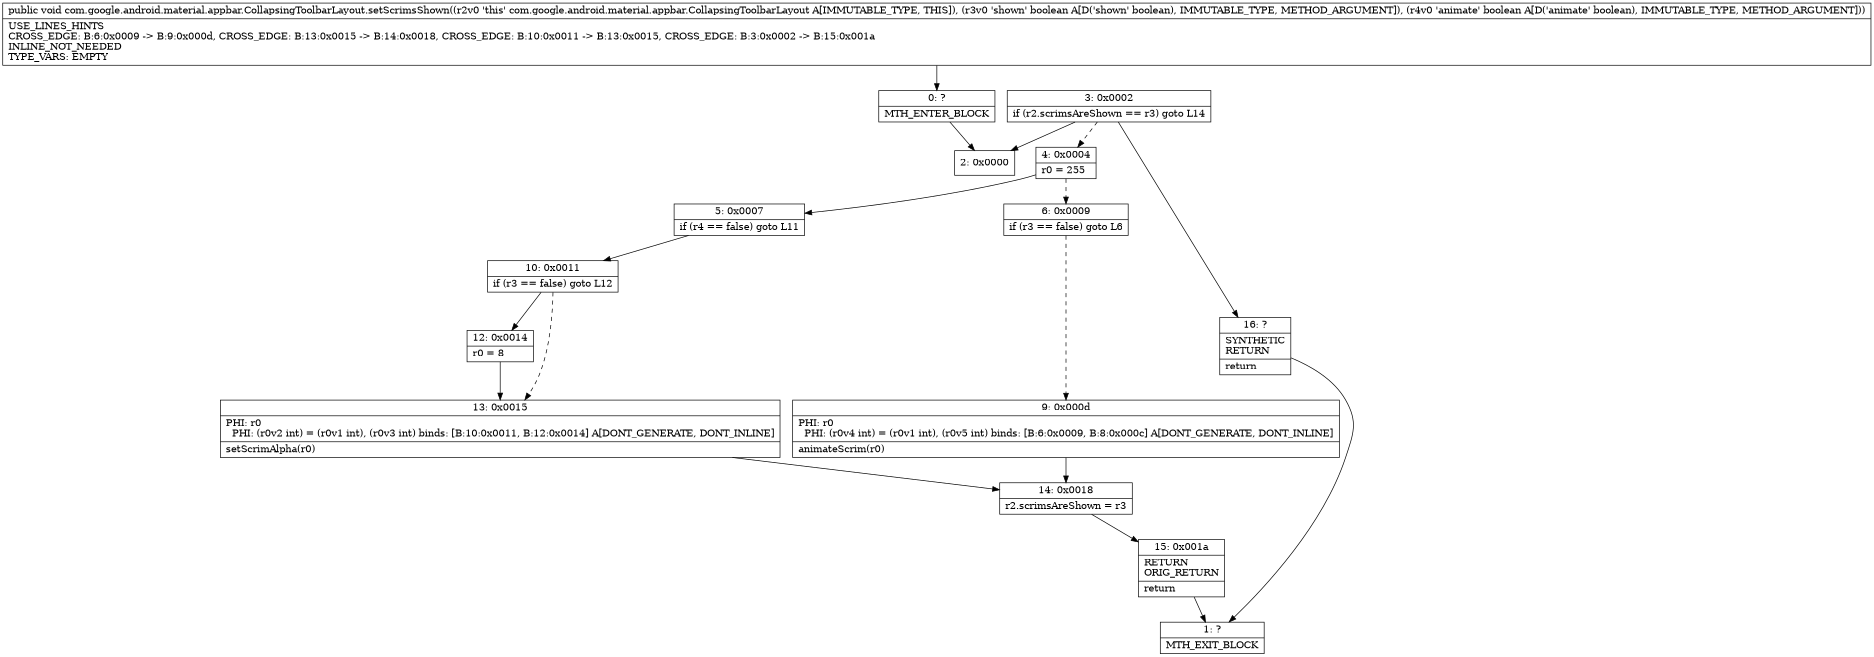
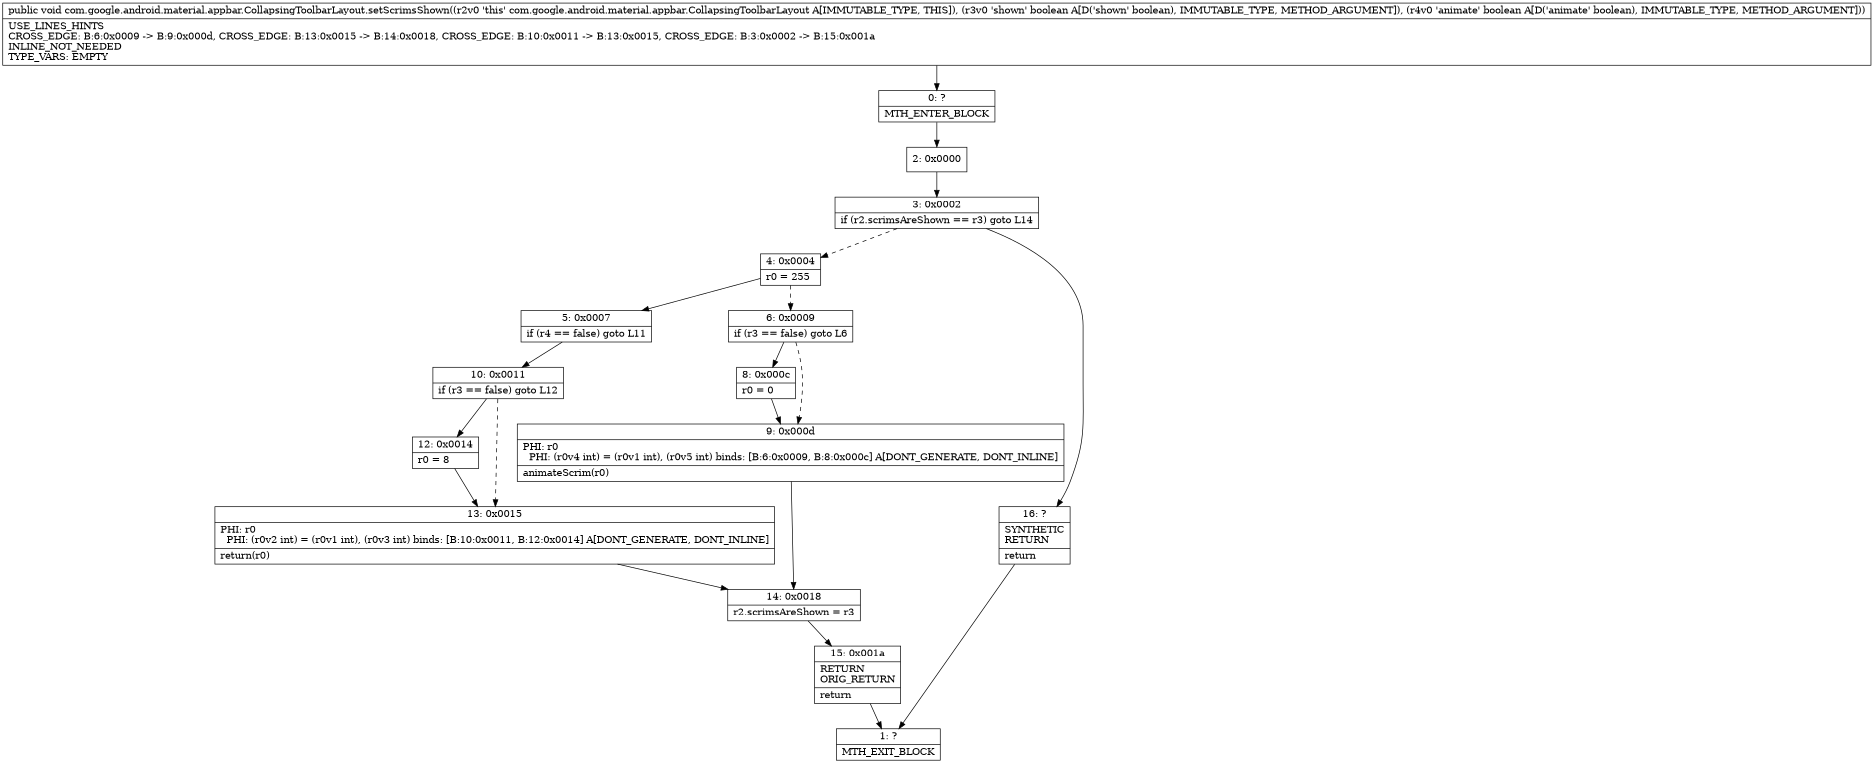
  digraph {
    node [shape=record]
    n1 [label="{0\:\ ?|MTH_ENTER_BLOCK\l}"]
    n2 [label="{2\:\ 0x0000}"]
    n3 [label="{3\:\ 0x0002|if (r2.scrimsAreShown == r3) goto L14\l}"]
    n4 [label="{4\:\ 0x0004|r0 = 255\l}"]
    n5 [label="{16\:\ ?|SYNTHETIC\lRETURN\l|return\l}"]
    n6 [label="{5\:\ 0x0007|if (r4 == false) goto L11\l}"]
    n7 [label="{6\:\ 0x0009|if (r3 == false) goto L6\l}"]
    n8 [label="{1\:\ ?|MTH_EXIT_BLOCK\l}"]
    n9 [label="{10\:\ 0x0011|if (r3 == false) goto L12\l}"]
+   n10 [label="{8\:\ 0x000c|r0 = 0\l}"]
    n11 [label="{9\:\ 0x000d|PHI: r0 \l  PHI: (r0v4 int) = (r0v1 int), (r0v5 int) binds: [B:6:0x0009, B:8:0x000c] A[DONT_GENERATE, DONT_INLINE]\l|animateScrim(r0)\l}"]
    n12 [label="{12\:\ 0x0014|r0 = 8\l}"]
-   n13 [label="{13\:\ 0x0015|PHI: r0 \l  PHI: (r0v2 int) = (r0v1 int), (r0v3 int) binds: [B:10:0x0011, B:12:0x0014] A[DONT_GENERATE, DONT_INLINE]\l|setScrimAlpha(r0)\l}"]
+   n13 [label="{13\:\ 0x0015|PHI: r0 \l  PHI: (r0v2 int) = (r0v1 int), (r0v3 int) binds: [B:10:0x0011, B:12:0x0014] A[DONT_GENERATE, DONT_INLINE]\l|return(r0)\l}"]
    n14 [label="{14\:\ 0x0018|r2.scrimsAreShown = r3\l}"]
    n15 [label="{15\:\ 0x001a|RETURN\lORIG_RETURN\l|return\l}"]
    n16 [label="{public void com.google.android.material.appbar.CollapsingToolbarLayout.setScrimsShown((r2v0 'this' com.google.android.material.appbar.CollapsingToolbarLayout A[IMMUTABLE_TYPE, THIS]), (r3v0 'shown' boolean A[D('shown' boolean), IMMUTABLE_TYPE, METHOD_ARGUMENT]), (r4v0 'animate' boolean A[D('animate' boolean), IMMUTABLE_TYPE, METHOD_ARGUMENT]))  | USE_LINES_HINTS\lCROSS_EDGE: B:6:0x0009 \-\> B:9:0x000d, CROSS_EDGE: B:13:0x0015 \-\> B:14:0x0018, CROSS_EDGE: B:10:0x0011 \-\> B:13:0x0015, CROSS_EDGE: B:3:0x0002 \-\> B:15:0x001a\lINLINE_NOT_NEEDED\lTYPE_VARS: EMPTY\l}"]
    n1 -> n2
-   n3 -> n2
+   n2 -> n3
    n3 -> n4 [style=dashed]
    n3 -> n5
    n4 -> n6
    n4 -> n7 [style=dashed]
    n5 -> n8
    n6 -> n9
+   n7 -> n10
    n7 -> n11 [style=dashed]
    n9 -> n12
    n9 -> n13 [style=dashed]
+   n10 -> n11
    n11 -> n14
    n12 -> n13
    n13 -> n14
    n14 -> n15
    n15 -> n8
    n16 -> n1
  }
